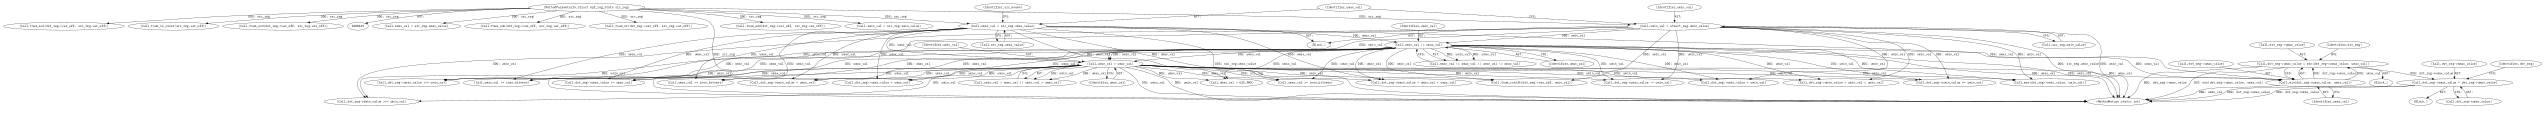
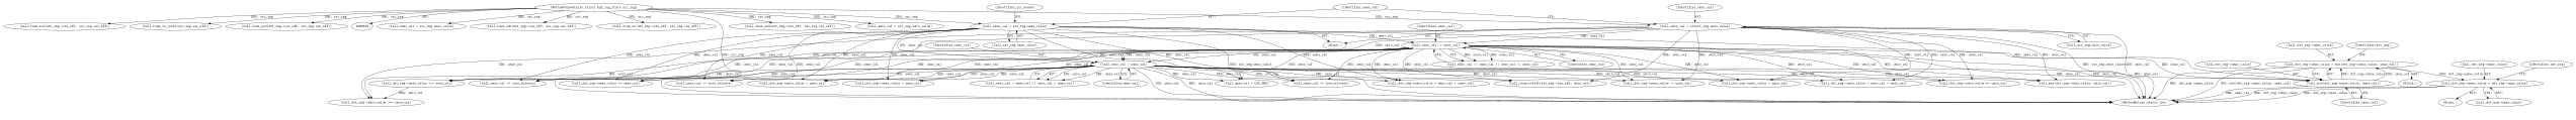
  digraph {
    fontname="IBM Plex Mono"
    node [fontname="IBM Plex Mono"]
    edge [fontname="IBM Plex Mono"]
    n1 [label="(Call,dst_reg->smax_value = dst_reg->umax_value)"]
    n2 [label="(Block,)"]
    n3 [label="(Call,dst_reg->umax_value)"]
    n4 [label="(MethodReturn,static int)"]
    n5 [label="(Call,dst_reg->umax_value = min(dst_reg->umax_value, umax_val))"]
    n6 [label="(Call,min(dst_reg->umax_value, umax_val))"]
    n7 [label="(Block,)"]
    n8 [label="(Identifier,umax_val)"]
    n9 [label="(Call,umax_val = src_reg.umax_value)"]
    n10 [label="(Call,umin_val > umax_val)"]
    n11 [label="(Call,umin_val != umax_val)"]
    n12 [label="(Call,umax_val >= insn_bitness)"]
    n13 [label="(Call,dst_reg->umin_value < umax_val)"]
    n14 [label="(Call,umax_val >= insn_bitness)"]
    n15 [label="(Call,dst_reg->umax_value += umax_val)"]
    n16 [label="(Call,dst_reg->umax_value + umax_val)"]
    n17 [label="(Call,umax_val > U32_MAX)"]
    n18 [label="(Call,src_reg.umax_value)"]
    n19 [label="(Block,)"]
    n20 [label="(Call,umax_val >= insn_bitness)"]
    n21 [label="(Call,dst_reg->umax_value + umax_val < umax_val)"]
    n22 [label="(Call,smin_val > smax_val || umin_val > umax_val)"]
    n23 [label="(Call,dst_reg->umax_value -= umin_val)"]
    n24 [label="(Call,dst_reg->umin_value + umin_val)"]
    n25 [label="(Call,dst_reg->umin_value + umin_val < umin_val)"]
    n26 [label="(Identifier,umax_val)"]
    n27 [label="(Call,dst_reg->umin_value *= umin_val)"]
    n28 [label="(Call,max(dst_reg->umin_value, umin_val))"]
    n29 [label="(Call,tnum_rshift(dst_reg->var_off, umin_val))"]
    n30 [label="(Call,dst_reg->smin_value >>= umin_val)"]
    n31 [label="(Call,dst_reg->umin_value <<= umin_val)"]
    n32 [label="(Call,smin_val != smax_val || umin_val != umax_val)"]
    n33 [label="(Identifier,umax_val)"]
    n34 [label="(MethodParameterIn,struct bpf_reg_state src_reg)"]
    n35 [label="(Call,umin_val = struct_reg.umin_value)"]
    n36 [label="(Call,smax_val = src_reg.smax_value)"]
    n37 [label="(Call,tnum_sub(dst_reg->var_off, src_reg.var_off))"]
    n38 [label="(Call,tnum_or(dst_reg->var_off, src_reg.var_off))"]
    n39 [label="(Call,tnum_add(dst_reg->var_off, src_reg.var_off))"]
    n40 [label="(Call,smin_val = src_reg.smin_value)"]
    n41 [label="(Call,tnum_mul(dst_reg->var_off, src_reg.var_off))"]
    n42 [label="(Call,tnum_is_const(src_reg.var_off))"]
    n43 [label="(Call,tnum_and(dst_reg->var_off, src_reg.var_off))"]
    1000129
    n45 [label="(Call,src_reg.umin_value)"]
    n46 [label="(Call,dst_reg->smax_value)"]
    n47 [label="(Call,dst_reg->umax_value)"]
    n48 [label="(Call,dst_reg->umax_value)"]
    n49 [label="(Identifier,umax_val)"]
    n50 [label="(Identifier,umin_val)"]
    n51 [label="(Identifier,umin_val)"]
    n52 [label="(Identifier,dst_reg)"]
    n53 [label="(Identifier,dst_reg)"]
    n54 [label="(Identifier,src_known)"]
    n55 [label="(Identifier,umin_val)"]
    n1 -> n2 [label="AST: "]
    n1 -> n3 [label="CFG: "]
    n1 -> n4 [label="DDG: dst_reg->umax_value"]
    n1 -> n4 [label="DDG: dst_reg->smax_value"]
    n3 -> n1 [label="AST: "]
    n5 -> n1 [label="DDG: dst_reg->umax_value"]
    n5 -> n4 [label="DDG: dst_reg->umax_value"]
    n5 -> n4 [label="DDG: min(dst_reg->umax_value, umax_val)"]
    n5 -> n6 [label="CFG: "]
    n5 -> n7 [label="AST: "]
    n6 -> n4 [label="DDG: umax_val"]
    n6 -> n5 [label="AST: "]
    n6 -> n5 [label="DDG: dst_reg->umax_value"]
    n6 -> n5 [label="DDG: umax_val"]
    n6 -> n8 [label="CFG: "]
    n8 -> n6 [label="AST: "]
    n9 -> n4 [label="DDG: src_reg.umax_value"]
    n9 -> n4 [label="DDG: umax_val"]
    n9 -> n6 [label="DDG: umax_val"]
    n9 -> n10 [label="DDG: umax_val"]
    n9 -> n11 [label="DDG: umax_val"]
    n9 -> n12 [label="DDG: umax_val"]
    n9 -> n13 [label="DDG: umax_val"]
    n9 -> n14 [label="DDG: umax_val"]
    n9 -> n15 [label="DDG: umax_val"]
    n9 -> n16 [label="DDG: umax_val"]
    n9 -> n17 [label="DDG: umax_val"]
    n9 -> n18 [label="CFG: "]
    n9 -> n19 [label="AST: "]
    n9 -> n20 [label="DDG: umax_val"]
    n9 -> n21 [label="DDG: umax_val"]
    n10 -> n4 [label="DDG: umin_val"]
    n10 -> n4 [label="DDG: umax_val"]
    n10 -> n6 [label="DDG: umax_val"]
    n10 -> n12 [label="DDG: umax_val"]
    n10 -> n13 [label="DDG: umax_val"]
    n10 -> n14 [label="DDG: umax_val"]
    n10 -> n15 [label="DDG: umax_val"]
    n10 -> n16 [label="DDG: umax_val"]
    n10 -> n17 [label="DDG: umax_val"]
    n10 -> n20 [label="DDG: umax_val"]
    n10 -> n21 [label="DDG: src_reg"]
    n10 -> n22 [label="AST: "]
    n10 -> n22 [label="DDG: umin_val"]
    n10 -> n22 [label="DDG: umax_val"]
    n10 -> n23 [label="DDG: umin_val"]
    n10 -> n24 [label="DDG: umin_val"]
    n10 -> n25 [label="DDG: umin_val"]
    n10 -> n26 [label="CFG: "]
    n10 -> n27 [label="DDG: umin_val"]
    n10 -> n28 [label="DDG: umin_val"]
    n10 -> n29 [label="DDG: umin_val"]
-   n10 -> n30 [label="DDG: umin_val"]
+   n31 -> n30 [label="DDG: umin_val"]
    n10 -> n31 [label="DDG: umin_val"]
    n11 -> n4 [label="DDG: umax_val"]
    n11 -> n4 [label="DDG: umin_val"]
    n11 -> n6 [label="DDG: umax_val"]
    n11 -> n10 [label="DDG: umin_val"]
    n11 -> n10 [label="DDG: umax_val"]
    n11 -> n12 [label="DDG: umax_val"]
    n11 -> n13 [label="DDG: umax_val"]
    n11 -> n14 [label="DDG: umax_val"]
    n11 -> n15 [label="DDG: umax_val"]
    n11 -> n16 [label="DDG: umax_val"]
    n11 -> n17 [label="DDG: umax_val"]
    n11 -> n20 [label="DDG: umax_val"]
    n11 -> n21 [label="DDG: umax_val"]
    n11 -> n23 [label="DDG: umin_val"]
    n11 -> n24 [label="DDG: umin_val"]
    n11 -> n25 [label="DDG: umin_val"]
    n11 -> n27 [label="DDG: umin_val"]
    n11 -> n28 [label="DDG: umin_val"]
    n11 -> n29 [label="DDG: umin_val"]
    n11 -> n30 [label="DDG: umin_val"]
    n11 -> n31 [label="DDG: umin_val"]
    n11 -> n32 [label="AST: "]
    n11 -> n32 [label="DDG: umin_val"]
    n11 -> n32 [label="DDG: umax_val"]
    n11 -> n33 [label="CFG: "]
    n18 -> n9 [label="AST: "]
    n22 -> n10 [label="CFG: "]
    n26 -> n10 [label="AST: "]
    n32 -> n11 [label="CFG: "]
    n33 -> n11 [label="AST: "]
    n34 -> n4 [label="DDG: src_reg"]
    n34 -> n9 [label="DDG: src_reg"]
    n34 -> n35 [label="DDG: src_reg"]
    n34 -> n36 [label="DDG: src_reg"]
    n34 -> n37 [label="DDG: src_reg"]
    n34 -> n38 [label="DDG: src_reg"]
    n34 -> n39 [label="DDG: src_reg"]
    n34 -> n40 [label="DDG: src_reg"]
    n34 -> n41 [label="DDG: src_reg"]
    n34 -> n42 [label="DDG: src_reg"]
    n34 -> n43 [label="DDG: src_reg"]
    n34 -> 1000129 [label="AST: "]
    n35 -> n4 [label="DDG: umin_val"]
    n35 -> n4 [label="DDG: src_reg.umin_value"]
    n35 -> n10 [label="DDG: umin_val"]
    n35 -> n11 [label="DDG: umin_val"]
    n35 -> n19 [label="AST: "]
    n35 -> n23 [label="DDG: umin_val"]
    n35 -> n24 [label="DDG: umin_val"]
    n35 -> n25 [label="DDG: umin_val"]
    n35 -> n27 [label="DDG: umin_val"]
    n35 -> n28 [label="DDG: umin_val"]
    n35 -> n29 [label="DDG: umin_val"]
    n35 -> n30 [label="DDG: umin_val"]
    n35 -> n31 [label="DDG: umin_val"]
    n35 -> n45 [label="CFG: "]
    n45 -> n35 [label="AST: "]
    n46 -> n1 [label="AST: "]
    n47 -> n5 [label="AST: "]
    n48 -> n6 [label="AST: "]
    n49 -> n9 [label="AST: "]
    n49 -> n35 [label="CFG: "]
    n50 -> n11 [label="AST: "]
    n51 -> n10 [label="AST: "]
    n52 -> n5 [label="CFG: "]
    n53 -> n1 [label="CFG: "]
    n54 -> n9 [label="CFG: "]
    n55 -> n35 [label="AST: "]
  }
